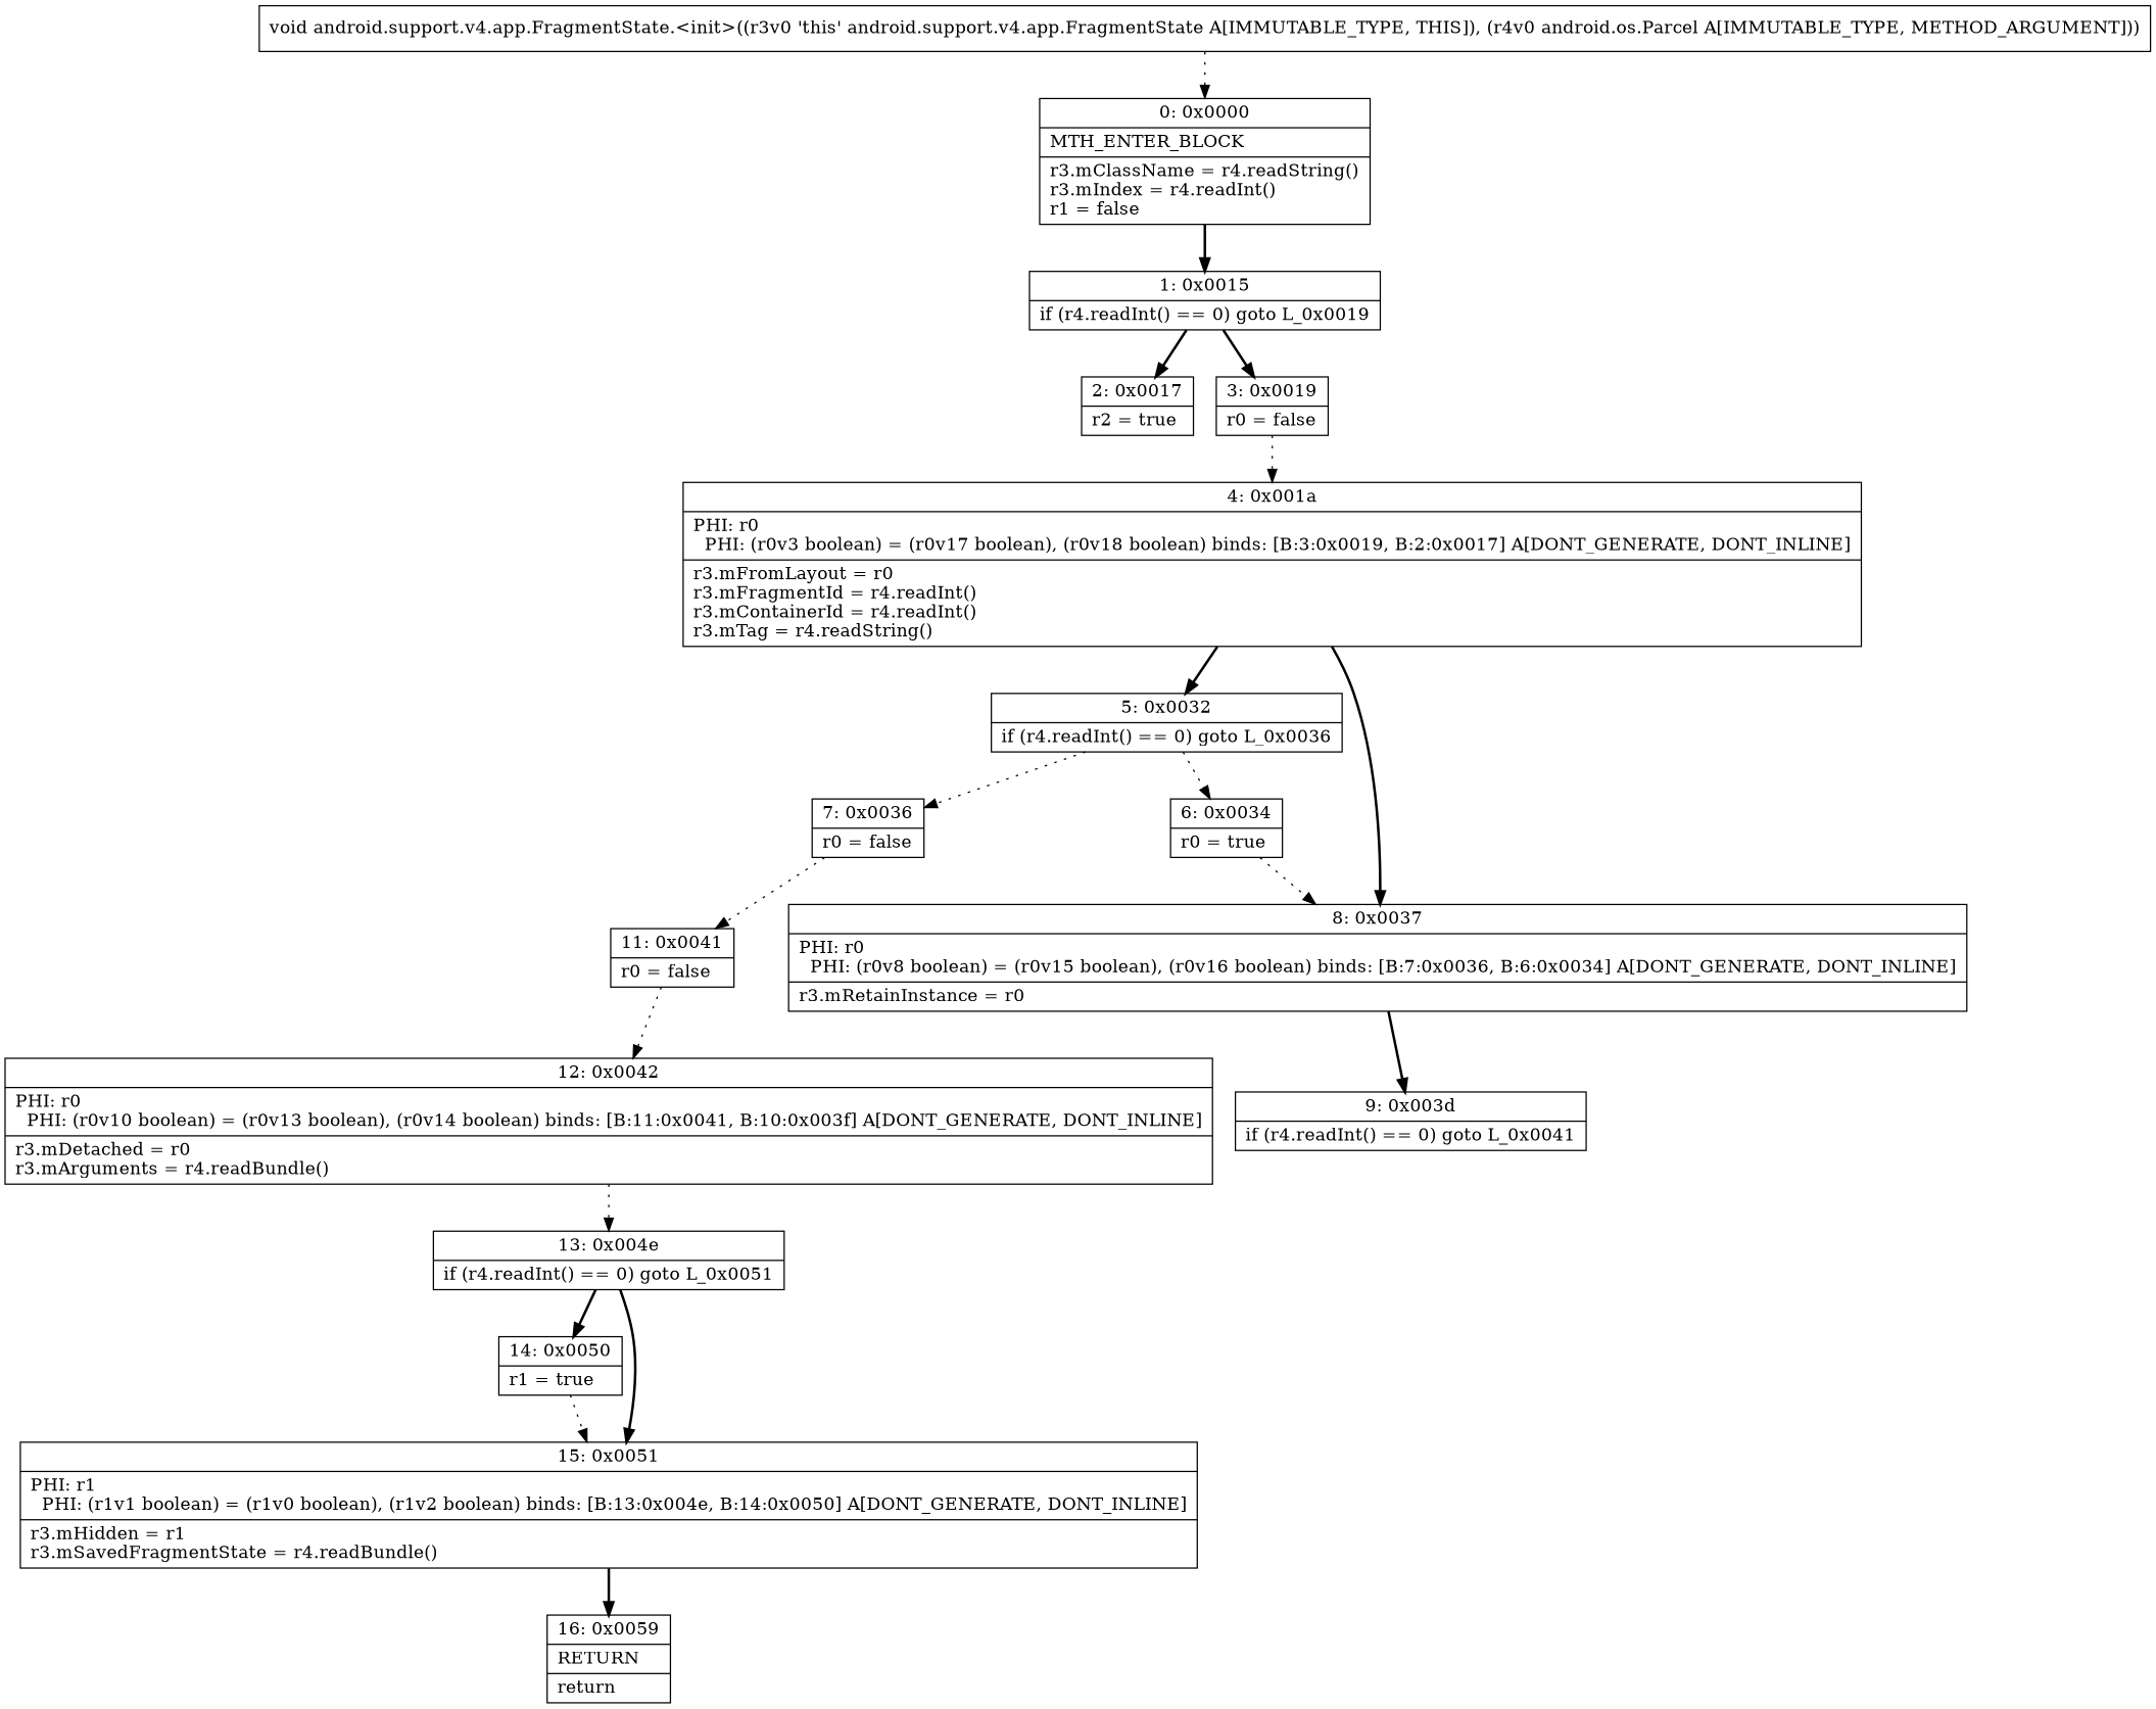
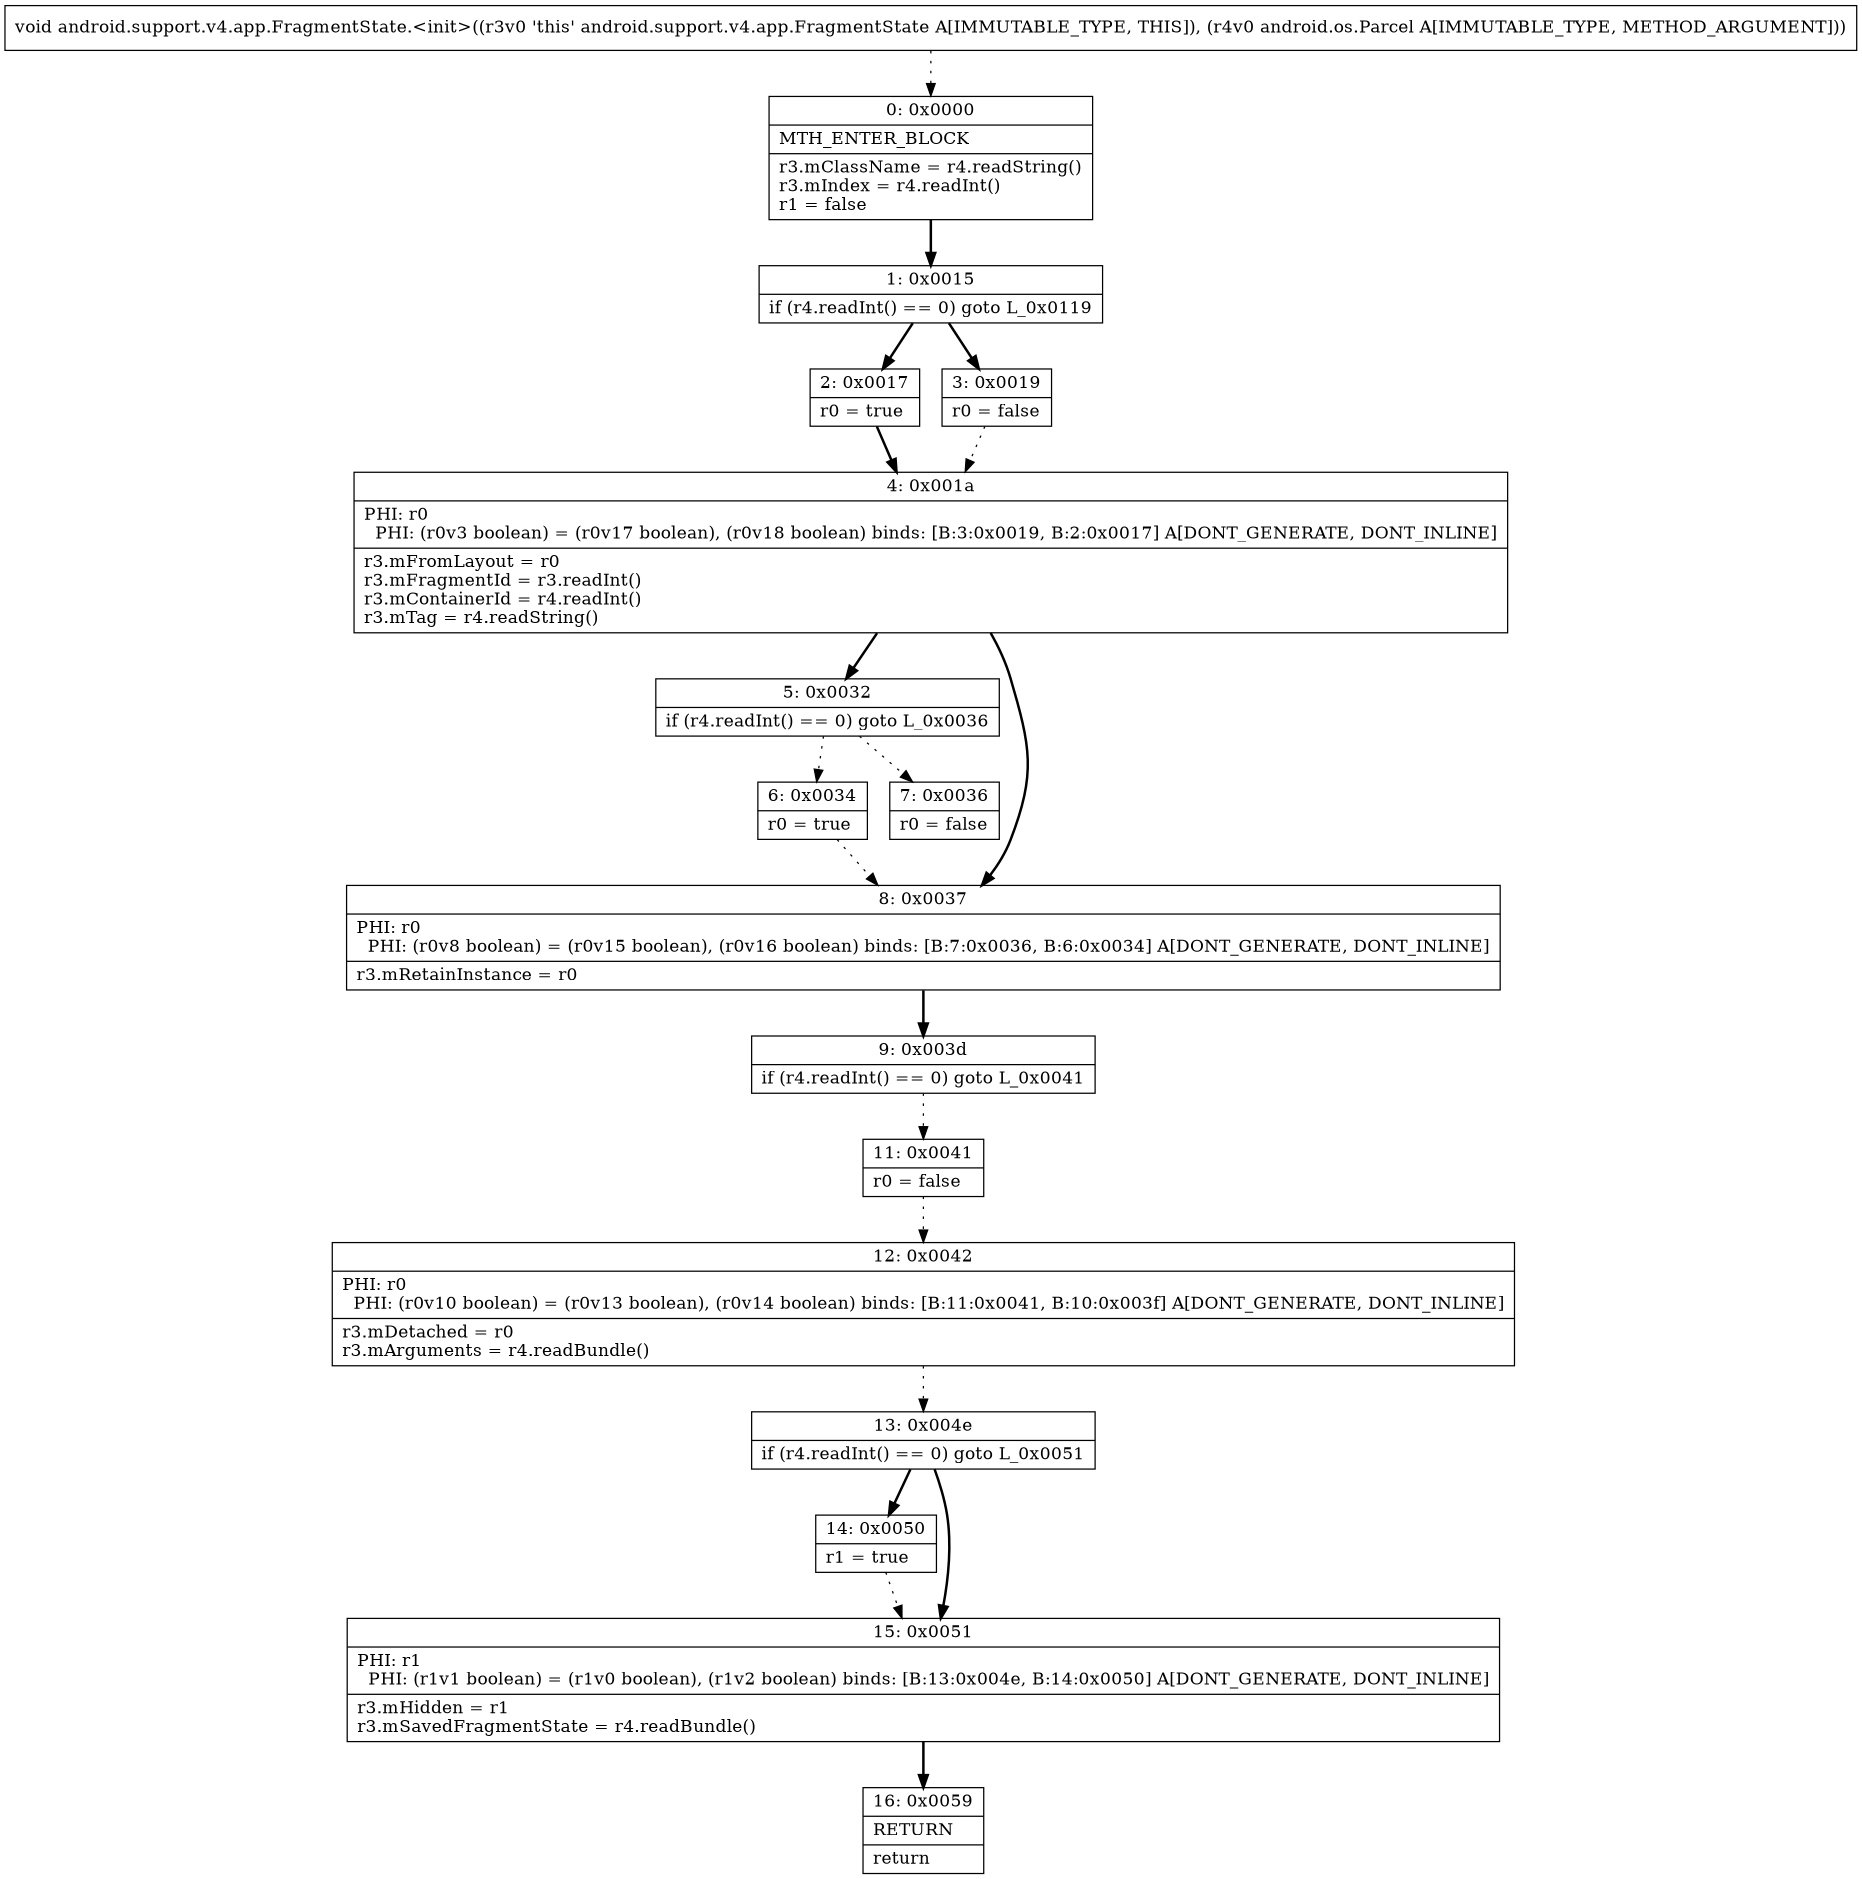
  digraph {
    node [shape=record]
    edge [style=bold]
    n1 [label="{0\:\ 0x0000|MTH_ENTER_BLOCK\l|r3.mClassName = r4.readString()\lr3.mIndex = r4.readInt()\lr1 = false\l}"]
-   n2 [label="{1\:\ 0x0015|if (r4.readInt() == 0) goto L_0x0019\l}"]
-   n3 [label="{2\:\ 0x0017|r2 = true\l}"]
+   n2 [label="{1\:\ 0x0015|if (r4.readInt() == 0) goto L_0x0119\l}"]
+   n3 [label="{2\:\ 0x0017|r0 = true\l}"]
    n4 [label="{3\:\ 0x0019|r0 = false\l}"]
-   n5 [label="{4\:\ 0x001a|PHI: r0 \l  PHI: (r0v3 boolean) = (r0v17 boolean), (r0v18 boolean) binds: [B:3:0x0019, B:2:0x0017] A[DONT_GENERATE, DONT_INLINE]\l|r3.mFromLayout = r0\lr3.mFragmentId = r4.readInt()\lr3.mContainerId = r4.readInt()\lr3.mTag = r4.readString()\l}"]
+   n5 [label="{4\:\ 0x001a|PHI: r0 \l  PHI: (r0v3 boolean) = (r0v17 boolean), (r0v18 boolean) binds: [B:3:0x0019, B:2:0x0017] A[DONT_GENERATE, DONT_INLINE]\l|r3.mFromLayout = r0\lr3.mFragmentId = r3.readInt()\lr3.mContainerId = r4.readInt()\lr3.mTag = r4.readString()\l}"]
    n6 [label="{5\:\ 0x0032|if (r4.readInt() == 0) goto L_0x0036\l}"]
    n7 [label="{8\:\ 0x0037|PHI: r0 \l  PHI: (r0v8 boolean) = (r0v15 boolean), (r0v16 boolean) binds: [B:7:0x0036, B:6:0x0034] A[DONT_GENERATE, DONT_INLINE]\l|r3.mRetainInstance = r0\l}"]
    n8 [label="{6\:\ 0x0034|r0 = true\l}"]
    n9 [label="{7\:\ 0x0036|r0 = false\l}"]
    n10 [label="{9\:\ 0x003d|if (r4.readInt() == 0) goto L_0x0041\l}"]
    n11 [label="{11\:\ 0x0041|r0 = false\l}"]
    n12 [label="{12\:\ 0x0042|PHI: r0 \l  PHI: (r0v10 boolean) = (r0v13 boolean), (r0v14 boolean) binds: [B:11:0x0041, B:10:0x003f] A[DONT_GENERATE, DONT_INLINE]\l|r3.mDetached = r0\lr3.mArguments = r4.readBundle()\l}"]
    n13 [label="{13\:\ 0x004e|if (r4.readInt() == 0) goto L_0x0051\l}"]
    n14 [label="{14\:\ 0x0050|r1 = true\l}"]
    n15 [label="{15\:\ 0x0051|PHI: r1 \l  PHI: (r1v1 boolean) = (r1v0 boolean), (r1v2 boolean) binds: [B:13:0x004e, B:14:0x0050] A[DONT_GENERATE, DONT_INLINE]\l|r3.mHidden = r1\lr3.mSavedFragmentState = r4.readBundle()\l}"]
    n16 [label="{16\:\ 0x0059|RETURN\l|return\l}"]
    n17 [label="{void android.support.v4.app.FragmentState.\<init\>((r3v0 'this' android.support.v4.app.FragmentState A[IMMUTABLE_TYPE, THIS]), (r4v0 android.os.Parcel A[IMMUTABLE_TYPE, METHOD_ARGUMENT])) }"]
    n1 -> n2
    n2 -> n3
    n2 -> n4
+   n3 -> n5
    n4 -> n5 [style=dotted]
    n5 -> n6
    n5 -> n7
    n6 -> n8 [style=dotted]
    n6 -> n9 [style=dotted]
    n7 -> n10
    n8 -> n7 [style=dotted]
-   n9 -> n11 [style=dotted]
+   n10 -> n11 [style=dotted]
    n11 -> n12 [style=dotted]
    n12 -> n13 [style=dotted]
    n13 -> n14
    n13 -> n15
    n14 -> n15 [style=dotted]
    n15 -> n16
    n17 -> n1 [style=dotted]
  }
